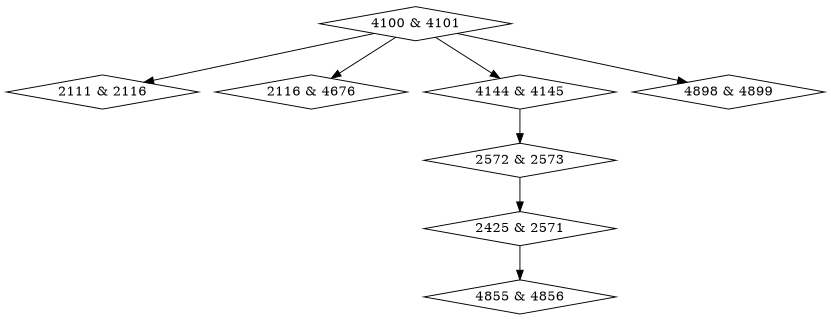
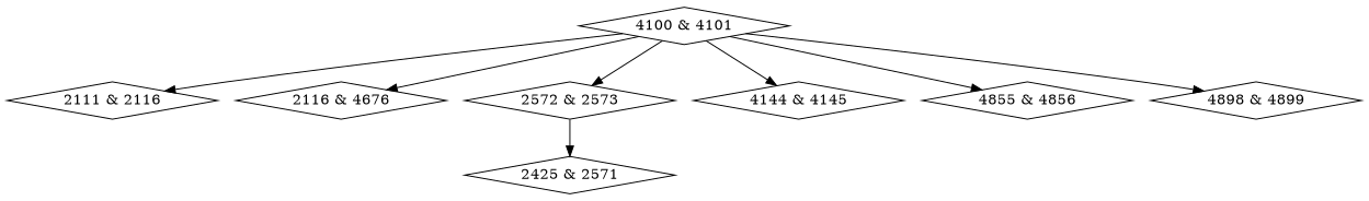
  digraph {
    node [shape=diamond]
    n1 [label="2111 & 2116"]
    n2 [label="2116 & 4676"]
    n3 [label="2425 & 2571"]
    n4 [label="2572 & 2573"]
    n5 [label="4100 & 4101"]
    n6 [label="4144 & 4145"]
    n7 [label="4855 & 4856"]
    n8 [label="4898 & 4899"]
    n4 -> n3
    n5 -> n1
    n5 -> n2
-   n6 -> n4
+   n5 -> n4
    n5 -> n6
-   n3 -> n7
+   n5 -> n7
    n5 -> n8
  }
